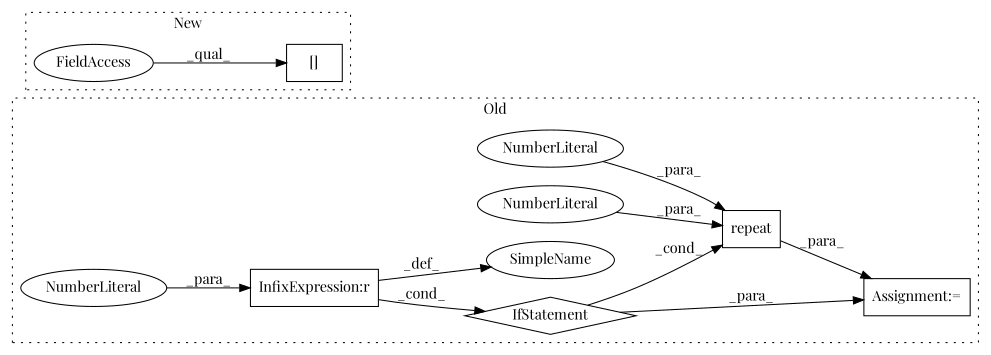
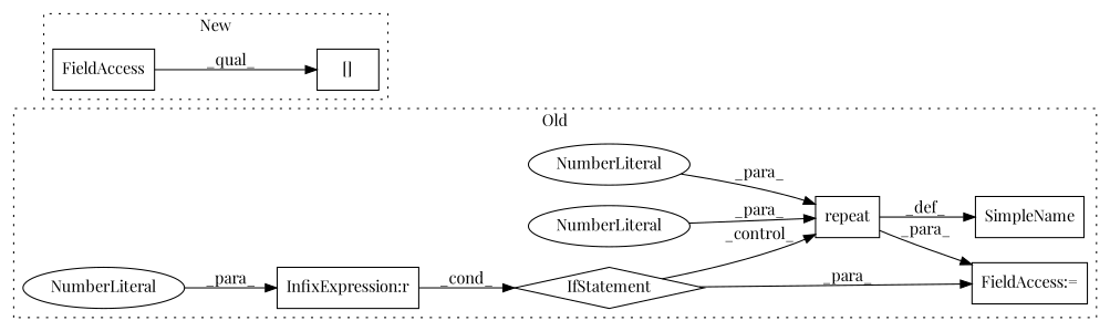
  digraph {
    fontname="Playfair Display"
    rankdir=LR
    node [a=34 fontname="Playfair Display" l=1 shape=box]
    edge [fontname="Playfair Display"]
    n1 [a=32 l="7,1" label=repeat s="16677,16702"]
-   n2 [a=7 label="Assignment:=" s=16667]
+   n2 [a=7 label="FieldAccess:=" s=16667]
    n3 [label=NumberLiteral s=16699 shape=ellipse]
    n4 [label=NumberLiteral s=16701 shape=ellipse]
    n5 [a=25 l="4,2" label=IfStatement s="16524,16586" shape=diamond]
-   n6 [a=42 label=SimpleName shape=ellipse l=""]
+   n6 [a=42 label=SimpleName l=""]
    n7 [a=27 l=4 label="InfixExpression:r" s=16550]
    n8 [label=NumberLiteral s=16554 shape=ellipse]
    n9 [a=2 l="13,1" label="[]" s="17479,17510"]
-   n10 [a=22 l=12 label=FieldAccess s=17479 shape=ellipse]
+   n10 [a=22 l=12 label=FieldAccess s=17479]
    subgraph cluster_1 {
      label=Old
      style=dotted
      n1
      n2
      n3
      n4
      n5
      n6
      n7
      n8
    }
    subgraph cluster_2 {
      label=New
      style=dotted
      n9
      n10
    }
    n1 -> n2 [label=_para_]
    n3 -> n1 [label=_para_]
    n4 -> n1 [label=_para_]
-   n5 -> n1 [label=_cond_]
+   n5 -> n1 [label=_control_]
    n5 -> n2 [label=_para_]
    n7 -> n5 [label=_cond_]
-   n7 -> n6 [label=_def_]
+   n1 -> n6 [label=_def_]
    n8 -> n7 [label=_para_]
    n10 -> n9 [label=_qual_]
  }
